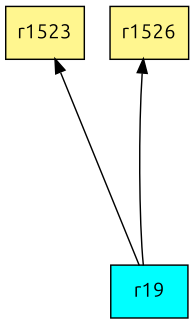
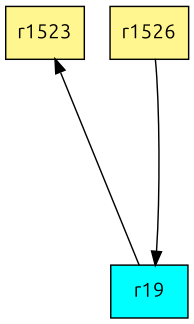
  digraph {
    fontname=Ubuntu
    rankdir=BT
    ranksep=2.0
    node [fillcolor=khaki1 fontname=Ubuntu shape=record style=filled]
    edge [fontname=Ubuntu]
    n1 [fillcolor=cyan label="{r19}"]
    n2 [label="{r1523}"]
    n3 [label="{r1526}"]
    n1 -> n2
-   n1 -> n3
+   n3 -> n1
  }
